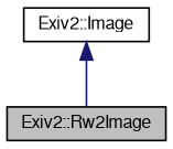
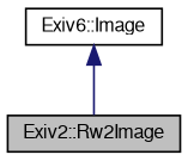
  digraph {
    node [color=black fontname=FreeSans fontsize=10 shape=record style=filled]
    n1 [fillcolor=grey75 fontcolor=black height=0.2 label="Exiv2::Rw2Image" width=0.4]
-   n2 [fillcolor=white height=0.2 label="Exiv2::Image" width=0.4]
+   n2 [fillcolor=white height=0.2 label="Exiv6::Image" width=0.4]
    n2 -> n1 [color=midnightblue dir=back fontname=FreeSans fontsize=10 labelfontname=FreeSans labelfontsize=10 style=solid]
  }
